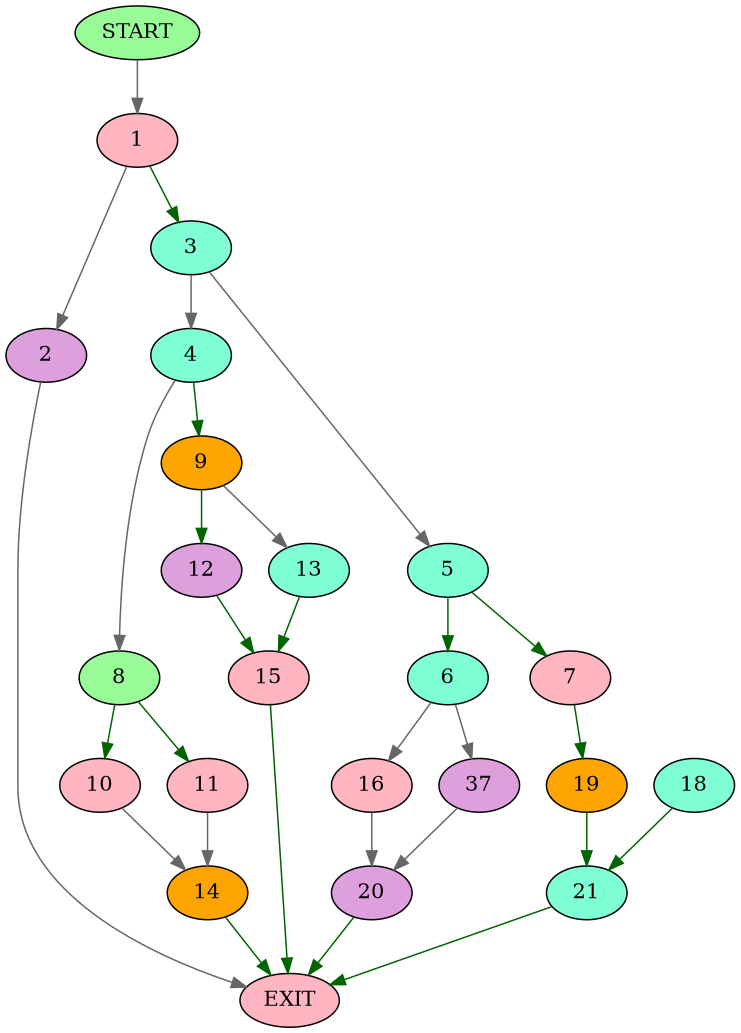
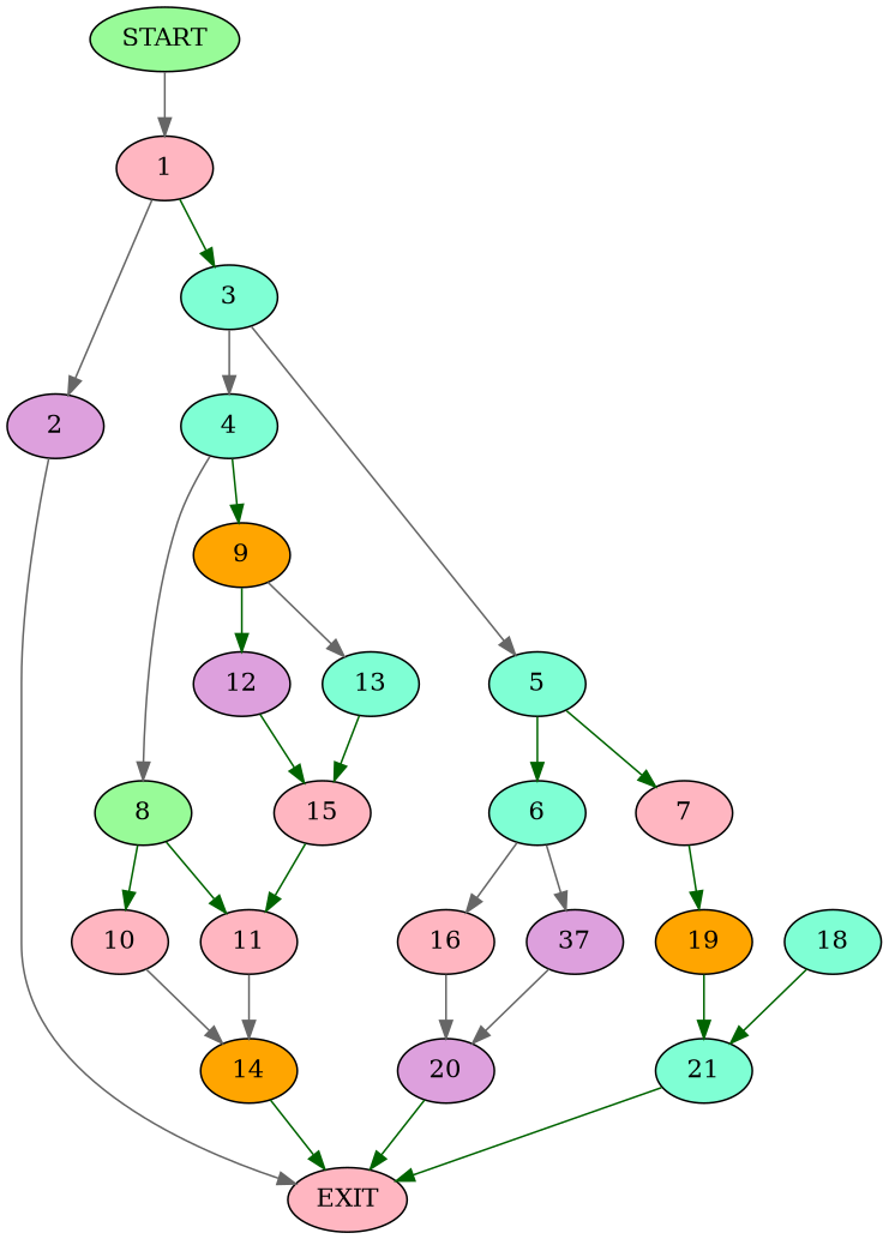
  digraph {
    node [fillcolor=lightpink style=filled]
    edge [color=darkgreen]
    n1 [fillcolor=palegreen label=START]
    1
    2 [fillcolor=plum]
    3 [fillcolor=aquamarine]
    n5 [label=EXIT]
    4 [fillcolor=aquamarine]
    5 [fillcolor=aquamarine]
    8 [fillcolor=palegreen]
    9 [fillcolor=orange]
    6 [fillcolor=aquamarine]
    7
    10
    11
    12 [fillcolor=plum]
    13 [fillcolor=aquamarine]
    16
    n17 [fillcolor=plum label=37]
    19 [fillcolor=orange]
    20 [fillcolor=plum]
    18 [fillcolor=aquamarine]
    21 [fillcolor=aquamarine]
    14 [fillcolor=orange]
    15
    n1 -> 1 [color=gray40]
    1 -> 2 [color=gray40]
    1 -> 3
    2 -> n5 [color=gray40]
    3 -> 4 [color=gray40]
    3 -> 5 [color=gray40]
    4 -> 8 [color=gray40]
    4 -> 9
    5 -> 6
    5 -> 7
    8 -> 10
    8 -> 11
    9 -> 12
    9 -> 13 [color=gray40]
    6 -> 16 [color=gray40]
    6 -> n17 [color=gray40]
    7 -> 19
    10 -> 14 [color=gray40]
    11 -> 14 [color=gray40]
    12 -> 15
    13 -> 15
    16 -> 20 [color=gray40]
    n17 -> 20 [color=gray40]
    19 -> 21
    20 -> n5
    18 -> 21
    21 -> n5
    14 -> n5
-   15 -> n5
+   15 -> 11
  }
